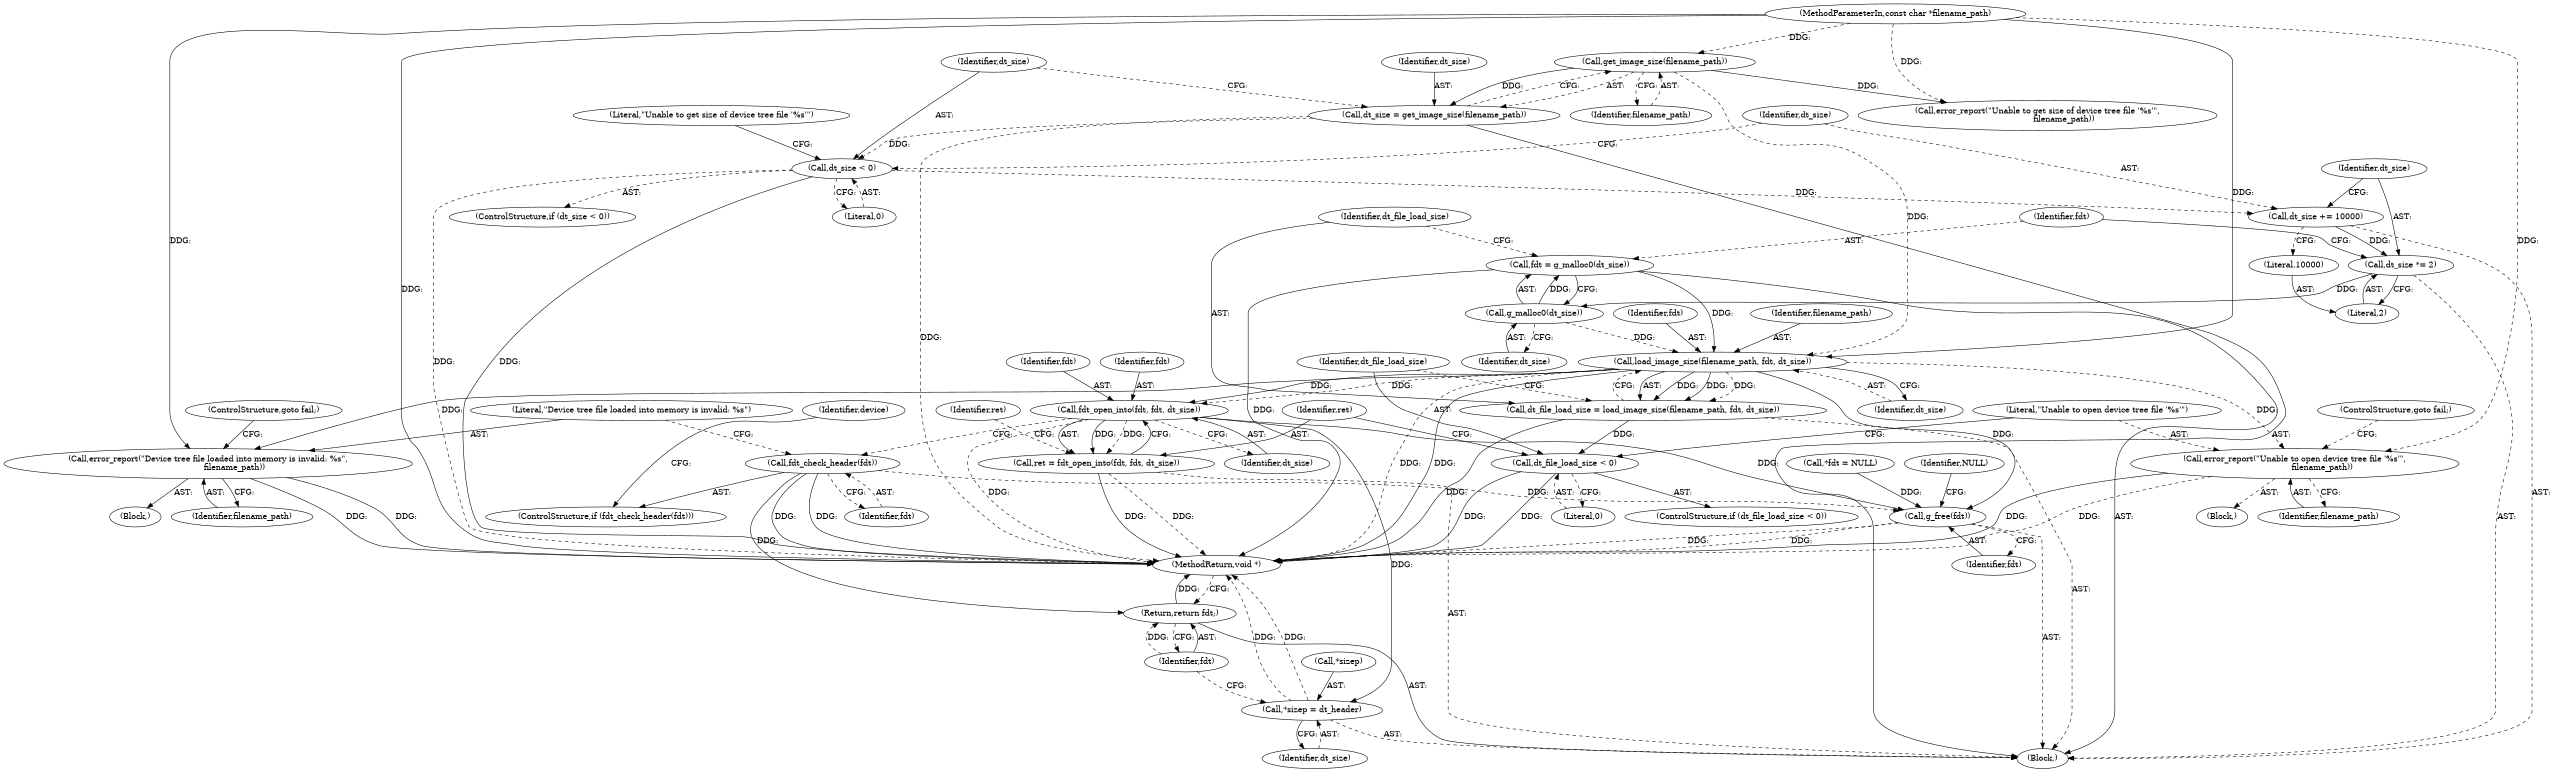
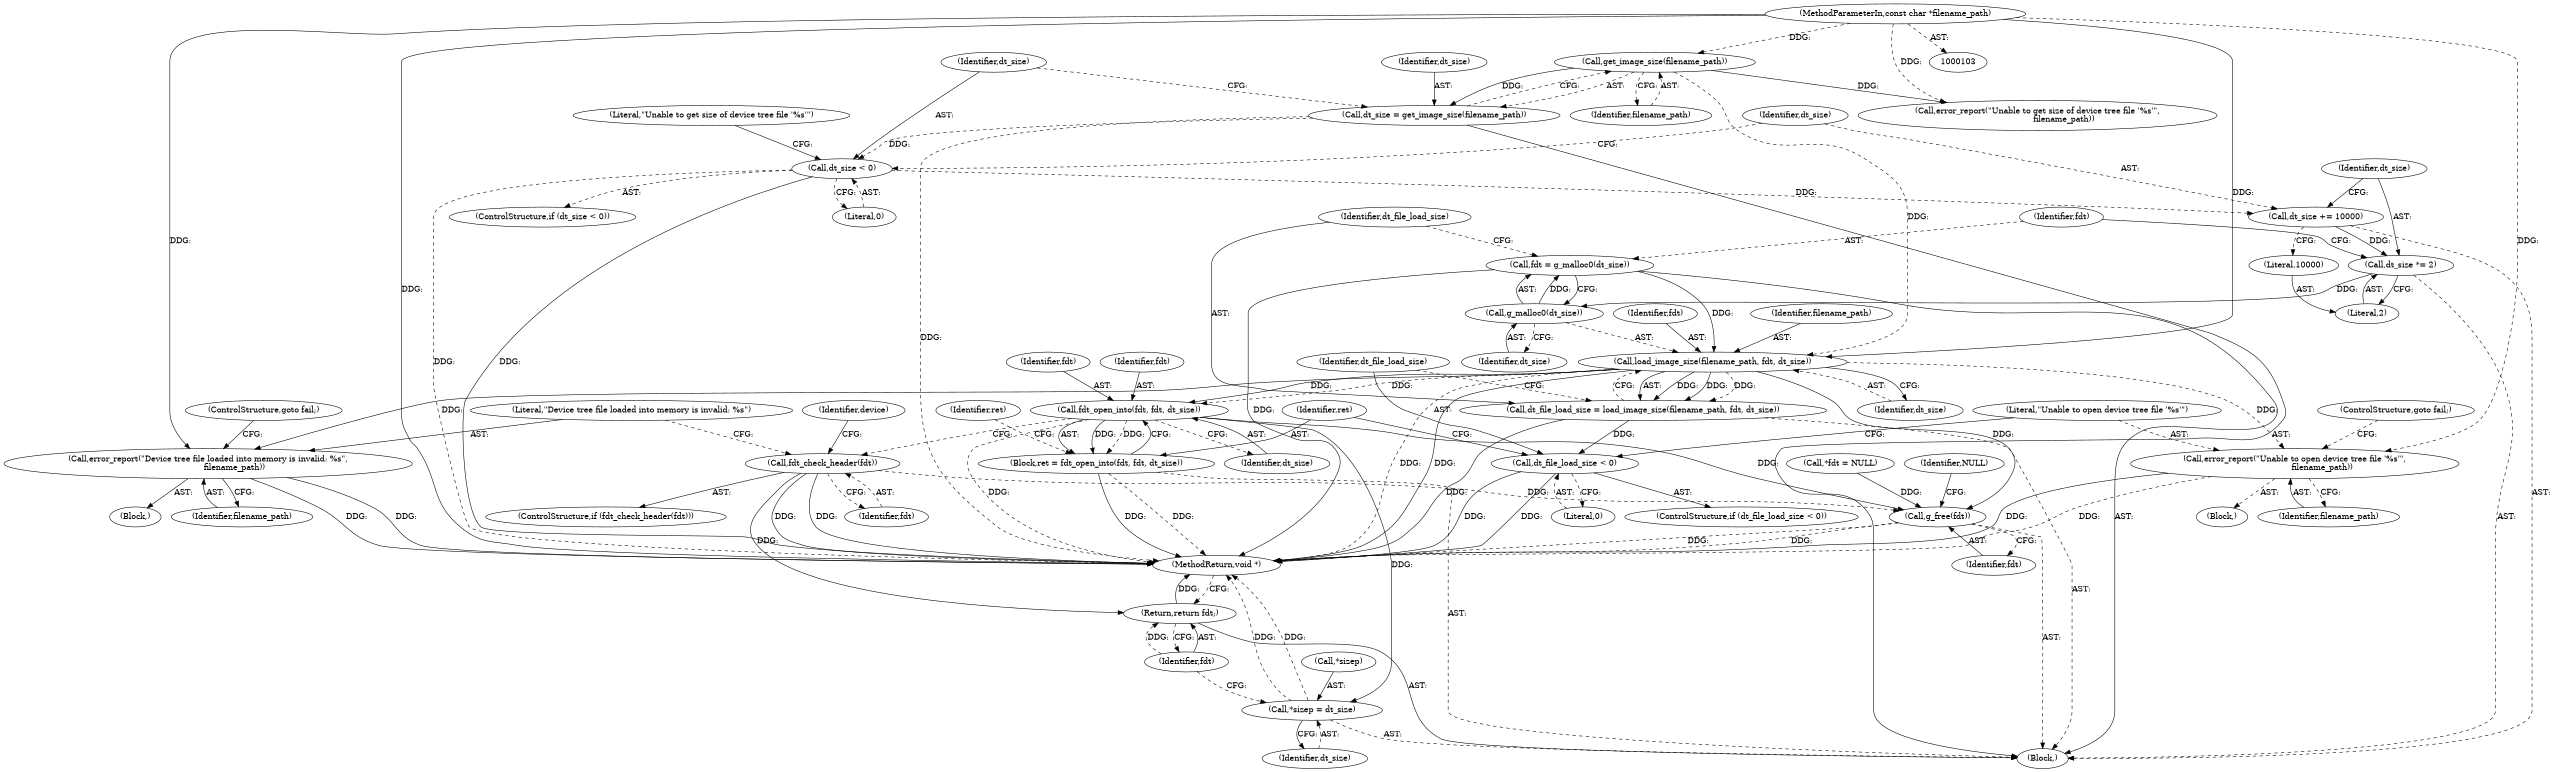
  digraph {
    edge [style=solid]
    n1 [label="(Call,fdt = g_malloc0(dt_size))"]
    n2 [label="(Call,g_malloc0(dt_size))"]
    n3 [label="(Call,load_image_size(filename_path, fdt, dt_size))"]
    n4 [label="(Block,)"]
    n5 [label="(MethodReturn,void *)"]
    n6 [label="(Identifier,dt_size)"]
    n7 [label="(Call,error_report(\"Unable to open device tree file '%s'\",\n                      filename_path))"]
    n8 [label="(Call,error_report(\"Device tree file loaded into memory is invalid: %s\",\n                     filename_path))"]
    n9 [label="(Call,dt_file_load_size = load_image_size(filename_path, fdt, dt_size))"]
    n10 [label="(Call,fdt_open_into(fdt, fdt, dt_size))"]
    n11 [label="(Call,g_free(fdt))"]
    n12 [label="(Identifier,dt_size)"]
    n13 [label="(Return,return fdt;)"]
    n14 [label="(Call,dt_size *= 2)"]
    n15 [label="(Literal,2)"]
    n16 [label="(Call,dt_size += 10000)"]
    n17 [label="(Literal,10000)"]
    n18 [label="(Call,dt_size < 0)"]
    n19 [label="(ControlStructure,if (dt_size < 0))"]
    n20 [label="(Literal,0)"]
    n21 [label="(Call,dt_size = get_image_size(filename_path))"]
    n22 [label="(Call,get_image_size(filename_path))"]
    n23 [label="(Call,error_report(\"Unable to get size of device tree file '%s'\",\n                     filename_path))"]
    n24 [label="(Identifier,filename_path)"]
    n25 [label="(MethodParameterIn,const char *filename_path)"]
+   1000103
    n27 [label="(Identifier,filename_path)"]
    n28 [label="(Block,)"]
    n29 [label="(Identifier,filename_path)"]
    n30 [label="(Block,)"]
    n31 [label="(Call,dt_file_load_size < 0)"]
-   n32 [label="(Call,ret = fdt_open_into(fdt, fdt, dt_size))"]
+   n32 [label="(Block,ret = fdt_open_into(fdt, fdt, dt_size))"]
    n33 [label="(Call,fdt_check_header(fdt))"]
-   n34 [label="(Call,*sizep = dt_header)"]
+   n34 [label="(Call,*sizep = dt_size)"]
    n35 [label="(Identifier,dt_size)"]
    n36 [label="(Identifier,fdt)"]
    n37 [label="(Literal,0)"]
    n38 [label="(ControlStructure,if (dt_file_load_size < 0))"]
    n39 [label="(ControlStructure,if (fdt_check_header(fdt)))"]
    n40 [label="(Identifier,fdt)"]
    n41 [label="(Identifier,dt_size)"]
    n42 [label="(Identifier,fdt)"]
    n43 [label="(Identifier,ret)"]
    n44 [label="(ControlStructure,goto fail;)"]
    n45 [label="(Identifier,dt_file_load_size)"]
    n46 [label="(Identifier,fdt)"]
    n47 [label="(Identifier,dt_size)"]
    n48 [label="(Literal,\"Unable to open device tree file '%s'\")"]
    n49 [label="(Identifier,ret)"]
    n50 [label="(ControlStructure,goto fail;)"]
    n51 [label="(Literal,\"Device tree file loaded into memory is invalid: %s\")"]
    n52 [label="(Identifier,NULL)"]
    n53 [label="(Identifier,dt_size)"]
    n54 [label="(Call,*sizep)"]
    n55 [label="(Identifier,fdt)"]
    n56 [label="(Call,*fdt = NULL)"]
    n57 [label="(Identifier,fdt)"]
    n58 [label="(Identifier,dt_file_load_size)"]
    n59 [label="(Literal,\"Unable to get size of device tree file '%s'\")"]
    n60 [label="(Identifier,device)"]
    n61 [label="(Identifier,dt_size)"]
    n62 [label="(Identifier,fdt)"]
    n63 [label="(Identifier,dt_size)"]
    n64 [label="(Identifier,filename_path)"]
    n1 -> n2 [label="CFG: "]
    n1 -> n3 [label="DDG: "]
    n1 -> n4 [label="AST: "]
    n1 -> n5 [label="DDG: "]
    n2 -> n1 [label="AST: "]
    n2 -> n1 [label="DDG: "]
-   n2 -> n3 [label="DDG: " style=dashed]
+   n2 -> n3 [label="AST: " style=dashed]
    n2 -> n6 [label="CFG: " style=dashed]
    n3 -> n5 [label="DDG: " style=dashed]
    n3 -> n5 [label="DDG: "]
    n3 -> n7 [label="DDG: " style=dashed]
    n3 -> n8 [label="DDG: "]
    n3 -> n9 [label="AST: "]
    n3 -> n9 [label="DDG: "]
    n3 -> n9 [label="DDG: "]
    n3 -> n9 [label="DDG: " style=dashed]
    n3 -> n10 [label="DDG: " style=dashed]
    n3 -> n10 [label="DDG: "]
    n3 -> n11 [label="DDG: "]
    n3 -> n12 [label="CFG: "]
    n5 -> n13 [label="CFG: " style=dashed]
    n6 -> n2 [label="AST: "]
    n7 -> n5 [label="DDG: " style=dashed]
    n7 -> n5 [label="DDG: "]
    n7 -> n27 [label="CFG: " style=dashed]
    n7 -> n28 [label="AST: " style=dashed]
    n8 -> n5 [label="DDG: "]
    n8 -> n5 [label="DDG: "]
    n8 -> n29 [label="CFG: "]
    n8 -> n30 [label="AST: "]
    n9 -> n3 [label="CFG: " style=dashed]
    n9 -> n4 [label="AST: " style=dashed]
    n9 -> n5 [label="DDG: "]
    n9 -> n31 [label="DDG: "]
    n10 -> n5 [label="DDG: " style=dashed]
    n10 -> n11 [label="DDG: "]
    n10 -> n32 [label="AST: "]
    n10 -> n32 [label="DDG: "]
    n10 -> n32 [label="DDG: " style=dashed]
    n10 -> n33 [label="CFG: " style=dashed]
    n10 -> n34 [label="DDG: "]
    n10 -> n35 [label="CFG: " style=dashed]
    n11 -> n4 [label="AST: " style=dashed]
    n11 -> n5 [label="DDG: " style=dashed]
    n11 -> n5 [label="DDG: " style=dashed]
    n11 -> n36 [label="CFG: " style=dashed]
    n12 -> n3 [label="AST: " style=dashed]
    n13 -> n4 [label="AST: "]
    n13 -> n5 [label="DDG: "]
    n13 -> n42 [label="CFG: " style=dashed]
    n14 -> n2 [label="DDG: "]
    n14 -> n4 [label="AST: " style=dashed]
    n14 -> n15 [label="CFG: "]
    n15 -> n14 [label="AST: "]
    n16 -> n4 [label="AST: " style=dashed]
    n16 -> n14 [label="DDG: "]
    n16 -> n17 [label="CFG: " style=dashed]
    n17 -> n15 [label="AST: "]
    n18 -> n5 [label="DDG: "]
    n18 -> n5 [label="DDG: " style=dashed]
    n18 -> n16 [label="DDG: " style=dashed]
    n18 -> n19 [label="AST: " style=dashed]
    n18 -> n20 [label="CFG: " style=dashed]
    n20 -> n18 [label="AST: " style=dashed]
    n21 -> n4 [label="AST: "]
    n21 -> n5 [label="DDG: " style=dashed]
    n21 -> n18 [label="DDG: " style=dashed]
    n21 -> n22 [label="CFG: " style=dashed]
    n22 -> n3 [label="DDG: " style=dashed]
    n22 -> n21 [label="AST: " style=dashed]
    n22 -> n21 [label="DDG: "]
    n22 -> n23 [label="DDG: "]
    n22 -> n24 [label="CFG: " style=dashed]
    n24 -> n22 [label="AST: " style=dashed]
    n25 -> n3 [label="DDG: "]
    n25 -> n5 [label="DDG: "]
    n25 -> n7 [label="DDG: " style=dashed]
    n25 -> n8 [label="DDG: "]
    n25 -> n22 [label="DDG: " style=dashed]
    n25 -> n23 [label="DDG: " style=dashed]
+   n25 -> 1000103 [label="AST: " style=dashed]
    n27 -> n7 [label="AST: "]
    n29 -> n8 [label="AST: "]
    n31 -> n5 [label="DDG: "]
    n31 -> n5 [label="DDG: "]
    n31 -> n37 [label="CFG: " style=dashed]
    n31 -> n38 [label="AST: "]
    n32 -> n4 [label="AST: " style=dashed]
    n32 -> n5 [label="DDG: " style=dashed]
    n32 -> n5 [label="DDG: "]
    n32 -> n10 [label="CFG: "]
    n33 -> n5 [label="DDG: "]
    n33 -> n5 [label="DDG: "]
    n33 -> n11 [label="DDG: " style=dashed]
    n33 -> n13 [label="DDG: "]
    n33 -> n39 [label="AST: "]
    n33 -> n40 [label="CFG: " style=dashed]
    n34 -> n4 [label="AST: " style=dashed]
    n34 -> n5 [label="DDG: " style=dashed]
    n34 -> n5 [label="DDG: " style=dashed]
    n34 -> n41 [label="CFG: "]
    n35 -> n10 [label="AST: "]
    n36 -> n11 [label="AST: "]
    n37 -> n31 [label="AST: " style=dashed]
    n40 -> n33 [label="AST: " style=dashed]
    n41 -> n34 [label="AST: " style=dashed]
    n42 -> n13 [label="AST: "]
    n42 -> n13 [label="DDG: " style=dashed]
    n42 -> n34 [label="CFG: " style=dashed]
    n43 -> n31 [label="CFG: "]
    n43 -> n32 [label="AST: "]
    n44 -> n8 [label="CFG: "]
    n45 -> n1 [label="CFG: " style=dashed]
    n45 -> n9 [label="AST: "]
    n46 -> n1 [label="AST: " style=dashed]
    n46 -> n14 [label="CFG: "]
    n47 -> n21 [label="AST: "]
    n48 -> n7 [label="AST: " style=dashed]
    n48 -> n31 [label="CFG: "]
    n49 -> n32 [label="CFG: " style=dashed]
    n50 -> n7 [label="CFG: " style=dashed]
    n51 -> n8 [label="AST: "]
    n51 -> n33 [label="CFG: " style=dashed]
    n52 -> n11 [label="CFG: "]
    n53 -> n14 [label="AST: "]
    n53 -> n16 [label="CFG: "]
    n54 -> n34 [label="AST: "]
    n55 -> n10 [label="AST: "]
    n56 -> n11 [label="DDG: "]
    n57 -> n3 [label="AST: "]
    n58 -> n9 [label="CFG: " style=dashed]
    n58 -> n31 [label="AST: "]
    n59 -> n18 [label="CFG: "]
-   n60 -> n39 [label="CFG: "]
+   n60 -> n33 [label="CFG: "]
    n61 -> n16 [label="AST: " style=dashed]
    n61 -> n18 [label="CFG: " style=dashed]
    n62 -> n10 [label="AST: "]
    n63 -> n18 [label="AST: "]
    n63 -> n21 [label="CFG: " style=dashed]
    n64 -> n3 [label="AST: "]
  }
